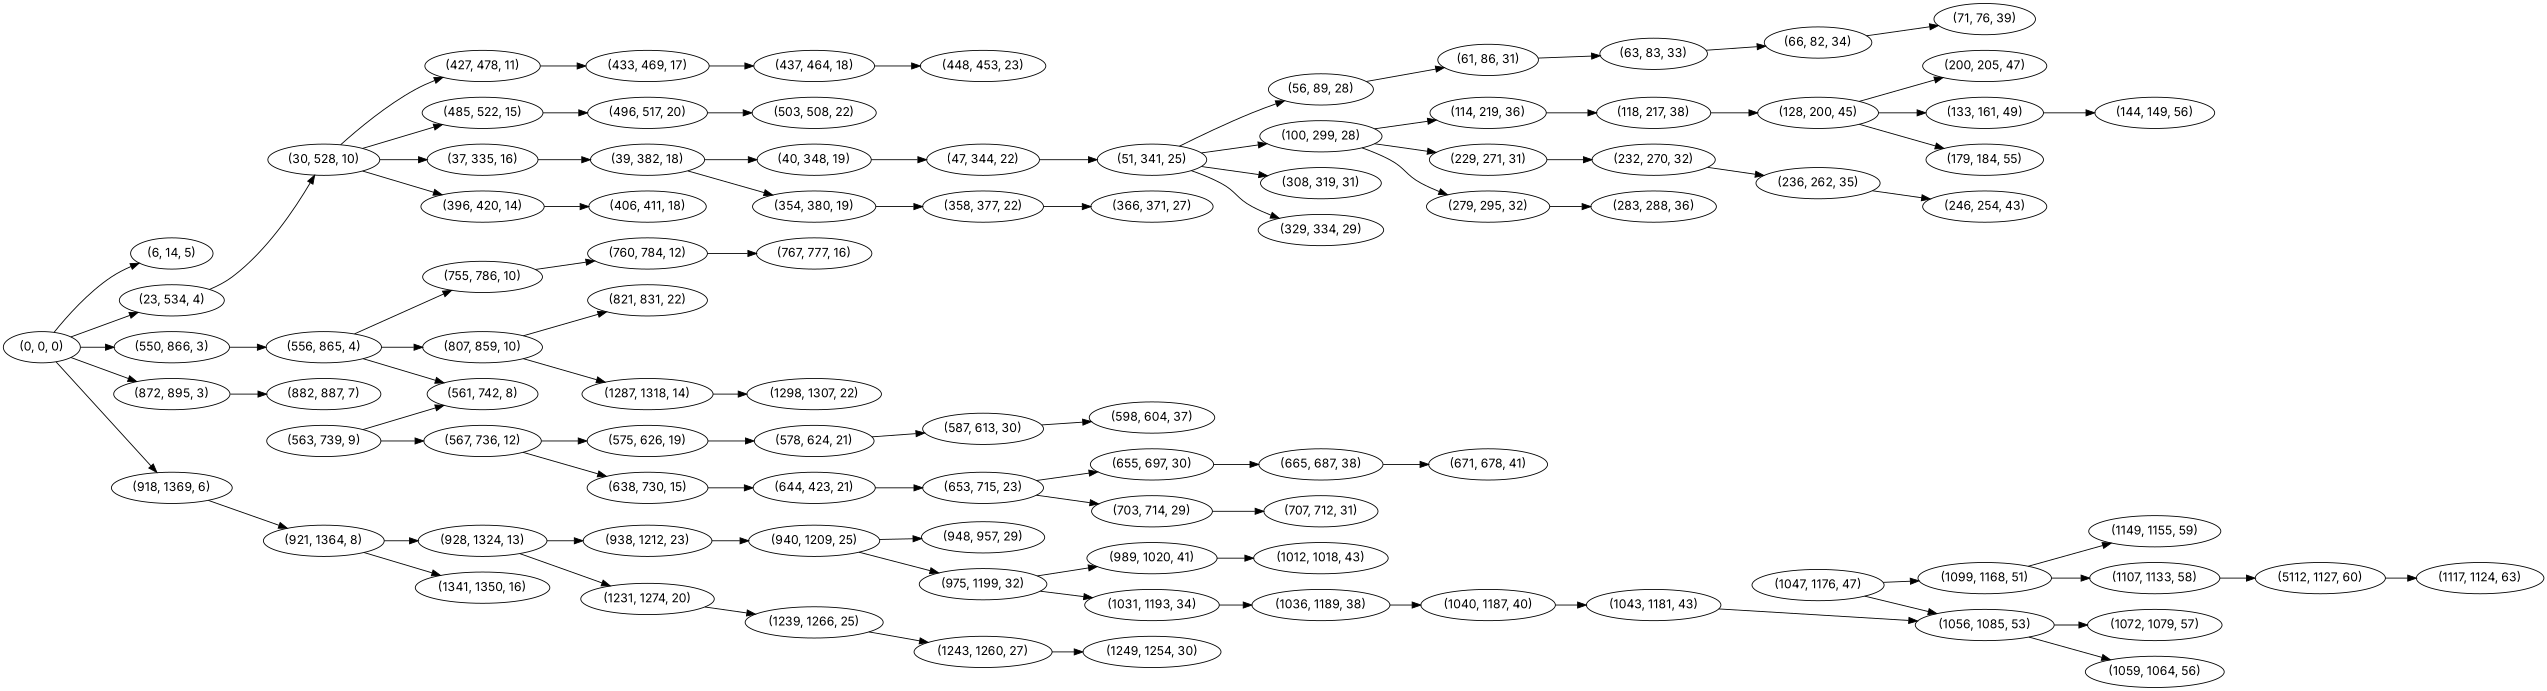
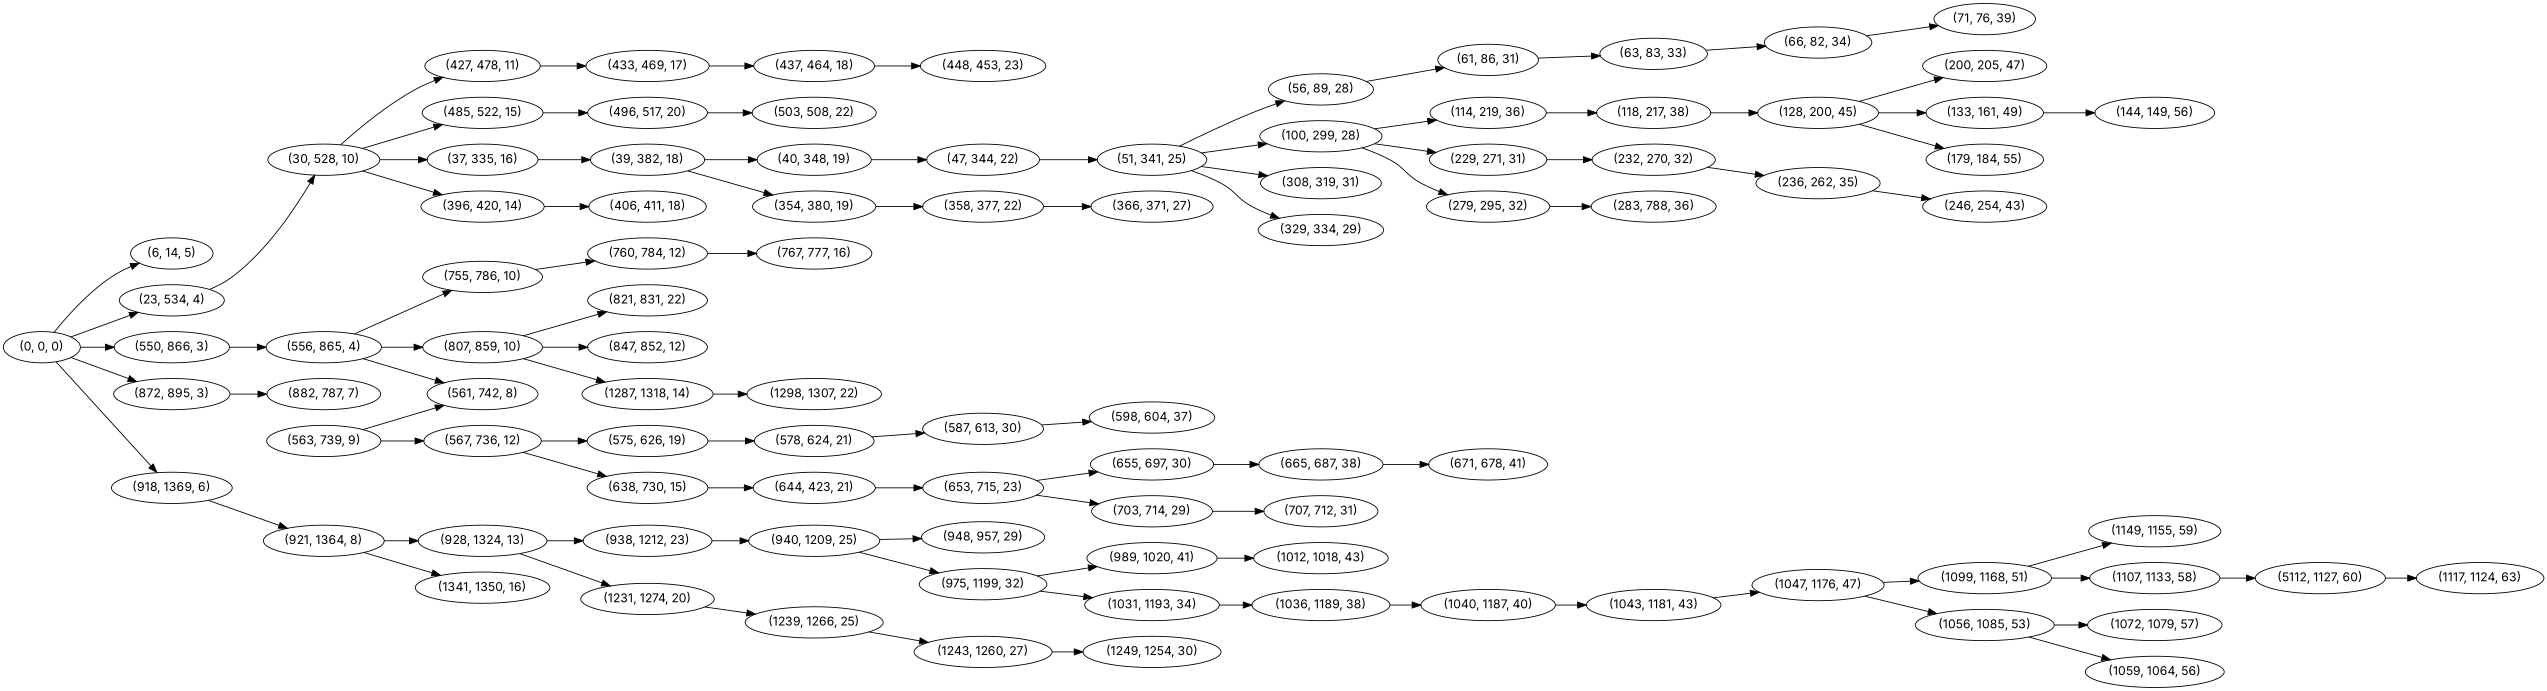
  digraph {
    fontname=Inter
    rankdir=LR
    node [fontname=Inter]
    edge [fontname=Inter]
    "(0, 0, 0)"
    "(6, 14, 5)"
    "(23, 534, 4)"
    "(550, 866, 3)"
    "(872, 895, 3)"
    "(918, 1369, 6)"
    "(30, 528, 10)"
    "(556, 865, 4)"
-   "(882, 887, 7)"
+   "(882, 887, 7)" [label="(882, 787, 7)"]
    "(921, 1364, 8)"
    n11 [label="(37, 335, 16)"]
    "(396, 420, 14)"
    "(427, 478, 11)"
    "(485, 522, 15)"
    "(39, 382, 18)"
    "(406, 411, 18)"
    "(433, 469, 17)"
    "(496, 517, 20)"
    "(40, 348, 19)"
    "(354, 380, 19)"
    "(47, 344, 22)"
    "(358, 377, 22)"
    "(51, 341, 25)"
    "(56, 89, 28)"
    "(100, 299, 28)"
    "(308, 319, 31)"
    "(329, 334, 29)"
    "(61, 86, 31)"
    "(114, 219, 36)"
    "(229, 271, 31)"
    "(279, 295, 32)"
    "(63, 83, 33)"
    "(66, 82, 34)"
    "(71, 76, 39)"
    "(118, 217, 38)"
    "(232, 270, 32)"
-   "(283, 288, 36)"
+   "(283, 288, 36)" [label="(283, 788, 36)"]
    n38 [label="(128, 200, 45)"]
    "(133, 161, 49)"
    "(179, 184, 55)"
    "(200, 205, 47)"
    "(144, 149, 56)"
    "(236, 262, 35)"
    "(246, 254, 43)"
    "(366, 371, 27)"
    "(437, 464, 18)"
    "(448, 453, 23)"
    "(503, 508, 22)"
    "(561, 742, 8)"
    "(755, 786, 10)"
    "(807, 859, 10)"
    "(760, 784, 12)"
    "(821, 831, 22)"
+   "(847, 852, 12)"
    "(1287, 1318, 14)"
    "(563, 739, 9)"
    "(567, 736, 12)"
    "(575, 626, 19)"
    "(638, 730, 15)"
    "(578, 624, 21)"
    n61 [label="(644, 423, 21)"]
    "(587, 613, 30)"
    "(598, 604, 37)"
    n64 [label="(653, 715, 23)"]
    "(655, 697, 30)"
    "(703, 714, 29)"
    "(665, 687, 38)"
    "(707, 712, 31)"
    "(671, 678, 41)"
    "(767, 777, 16)"
    "(928, 1324, 13)"
    "(1341, 1350, 16)"
    "(938, 1212, 23)"
    "(1231, 1274, 20)"
    "(940, 1209, 25)"
    "(1239, 1266, 25)"
    "(1298, 1307, 22)"
    "(948, 957, 29)"
    "(975, 1199, 32)"
    "(989, 1020, 41)"
    "(1031, 1193, 34)"
    "(1012, 1018, 43)"
    "(1036, 1189, 38)"
    "(1040, 1187, 40)"
    "(1043, 1181, 43)"
    "(1047, 1176, 47)"
    "(1056, 1085, 53)"
    "(1099, 1168, 51)"
    "(1059, 1064, 56)"
    "(1072, 1079, 57)"
    "(1107, 1133, 58)"
    "(1149, 1155, 59)"
    n93 [label="(5112, 1127, 60)"]
    "(1117, 1124, 63)"
    "(1243, 1260, 27)"
    "(1249, 1254, 30)"
    "(0, 0, 0)" -> "(6, 14, 5)"
    "(0, 0, 0)" -> "(23, 534, 4)"
    "(0, 0, 0)" -> "(550, 866, 3)"
    "(0, 0, 0)" -> "(872, 895, 3)"
    "(0, 0, 0)" -> "(918, 1369, 6)"
    "(23, 534, 4)" -> "(30, 528, 10)"
    "(550, 866, 3)" -> "(556, 865, 4)"
    "(872, 895, 3)" -> "(882, 887, 7)"
    "(918, 1369, 6)" -> "(921, 1364, 8)"
    "(30, 528, 10)" -> n11
    "(30, 528, 10)" -> "(396, 420, 14)"
    "(30, 528, 10)" -> "(427, 478, 11)"
    "(30, 528, 10)" -> "(485, 522, 15)"
    "(556, 865, 4)" -> "(561, 742, 8)"
    "(556, 865, 4)" -> "(755, 786, 10)"
    "(556, 865, 4)" -> "(807, 859, 10)"
    "(921, 1364, 8)" -> "(928, 1324, 13)"
    "(921, 1364, 8)" -> "(1341, 1350, 16)"
    n11 -> "(39, 382, 18)"
    "(396, 420, 14)" -> "(406, 411, 18)"
    "(427, 478, 11)" -> "(433, 469, 17)"
    "(485, 522, 15)" -> "(496, 517, 20)"
    "(39, 382, 18)" -> "(40, 348, 19)"
    "(39, 382, 18)" -> "(354, 380, 19)"
    "(433, 469, 17)" -> "(437, 464, 18)"
    "(496, 517, 20)" -> "(503, 508, 22)"
    "(40, 348, 19)" -> "(47, 344, 22)"
    "(354, 380, 19)" -> "(358, 377, 22)"
    "(47, 344, 22)" -> "(51, 341, 25)"
    "(358, 377, 22)" -> "(366, 371, 27)"
    "(51, 341, 25)" -> "(56, 89, 28)"
    "(51, 341, 25)" -> "(100, 299, 28)"
    "(51, 341, 25)" -> "(308, 319, 31)"
    "(51, 341, 25)" -> "(329, 334, 29)"
    "(56, 89, 28)" -> "(61, 86, 31)"
    "(100, 299, 28)" -> "(114, 219, 36)"
    "(100, 299, 28)" -> "(229, 271, 31)"
    "(100, 299, 28)" -> "(279, 295, 32)"
    "(61, 86, 31)" -> "(63, 83, 33)"
    "(114, 219, 36)" -> "(118, 217, 38)"
    "(229, 271, 31)" -> "(232, 270, 32)"
    "(279, 295, 32)" -> "(283, 288, 36)"
    "(63, 83, 33)" -> "(66, 82, 34)"
    "(66, 82, 34)" -> "(71, 76, 39)"
    "(118, 217, 38)" -> n38
    "(232, 270, 32)" -> "(236, 262, 35)"
    n38 -> "(133, 161, 49)"
    n38 -> "(179, 184, 55)"
    n38 -> "(200, 205, 47)"
    "(133, 161, 49)" -> "(144, 149, 56)"
    "(236, 262, 35)" -> "(246, 254, 43)"
    "(437, 464, 18)" -> "(448, 453, 23)"
    "(755, 786, 10)" -> "(760, 784, 12)"
    "(807, 859, 10)" -> "(821, 831, 22)"
+   "(807, 859, 10)" -> "(847, 852, 12)"
    "(807, 859, 10)" -> "(1287, 1318, 14)"
    "(760, 784, 12)" -> "(767, 777, 16)"
    "(1287, 1318, 14)" -> "(1298, 1307, 22)"
    "(563, 739, 9)" -> "(561, 742, 8)"
    "(563, 739, 9)" -> "(567, 736, 12)"
    "(567, 736, 12)" -> "(575, 626, 19)"
    "(567, 736, 12)" -> "(638, 730, 15)"
    "(575, 626, 19)" -> "(578, 624, 21)"
    "(638, 730, 15)" -> n61
    "(578, 624, 21)" -> "(587, 613, 30)"
    n61 -> n64
    "(587, 613, 30)" -> "(598, 604, 37)"
    n64 -> "(655, 697, 30)"
    n64 -> "(703, 714, 29)"
    "(655, 697, 30)" -> "(665, 687, 38)"
    "(703, 714, 29)" -> "(707, 712, 31)"
    "(665, 687, 38)" -> "(671, 678, 41)"
    "(928, 1324, 13)" -> "(938, 1212, 23)"
    "(928, 1324, 13)" -> "(1231, 1274, 20)"
    "(938, 1212, 23)" -> "(940, 1209, 25)"
    "(1231, 1274, 20)" -> "(1239, 1266, 25)"
    "(940, 1209, 25)" -> "(948, 957, 29)"
    "(940, 1209, 25)" -> "(975, 1199, 32)"
    "(1239, 1266, 25)" -> "(1243, 1260, 27)"
    "(975, 1199, 32)" -> "(989, 1020, 41)"
    "(975, 1199, 32)" -> "(1031, 1193, 34)"
    "(989, 1020, 41)" -> "(1012, 1018, 43)"
    "(1031, 1193, 34)" -> "(1036, 1189, 38)"
    "(1036, 1189, 38)" -> "(1040, 1187, 40)"
    "(1040, 1187, 40)" -> "(1043, 1181, 43)"
-   "(1043, 1181, 43)" -> "(1056, 1085, 53)"
+   "(1043, 1181, 43)" -> "(1047, 1176, 47)"
    "(1047, 1176, 47)" -> "(1056, 1085, 53)"
    "(1047, 1176, 47)" -> "(1099, 1168, 51)"
    "(1056, 1085, 53)" -> "(1059, 1064, 56)"
    "(1056, 1085, 53)" -> "(1072, 1079, 57)"
    "(1099, 1168, 51)" -> "(1107, 1133, 58)"
    "(1099, 1168, 51)" -> "(1149, 1155, 59)"
    "(1107, 1133, 58)" -> n93
    n93 -> "(1117, 1124, 63)"
    "(1243, 1260, 27)" -> "(1249, 1254, 30)"
  }
